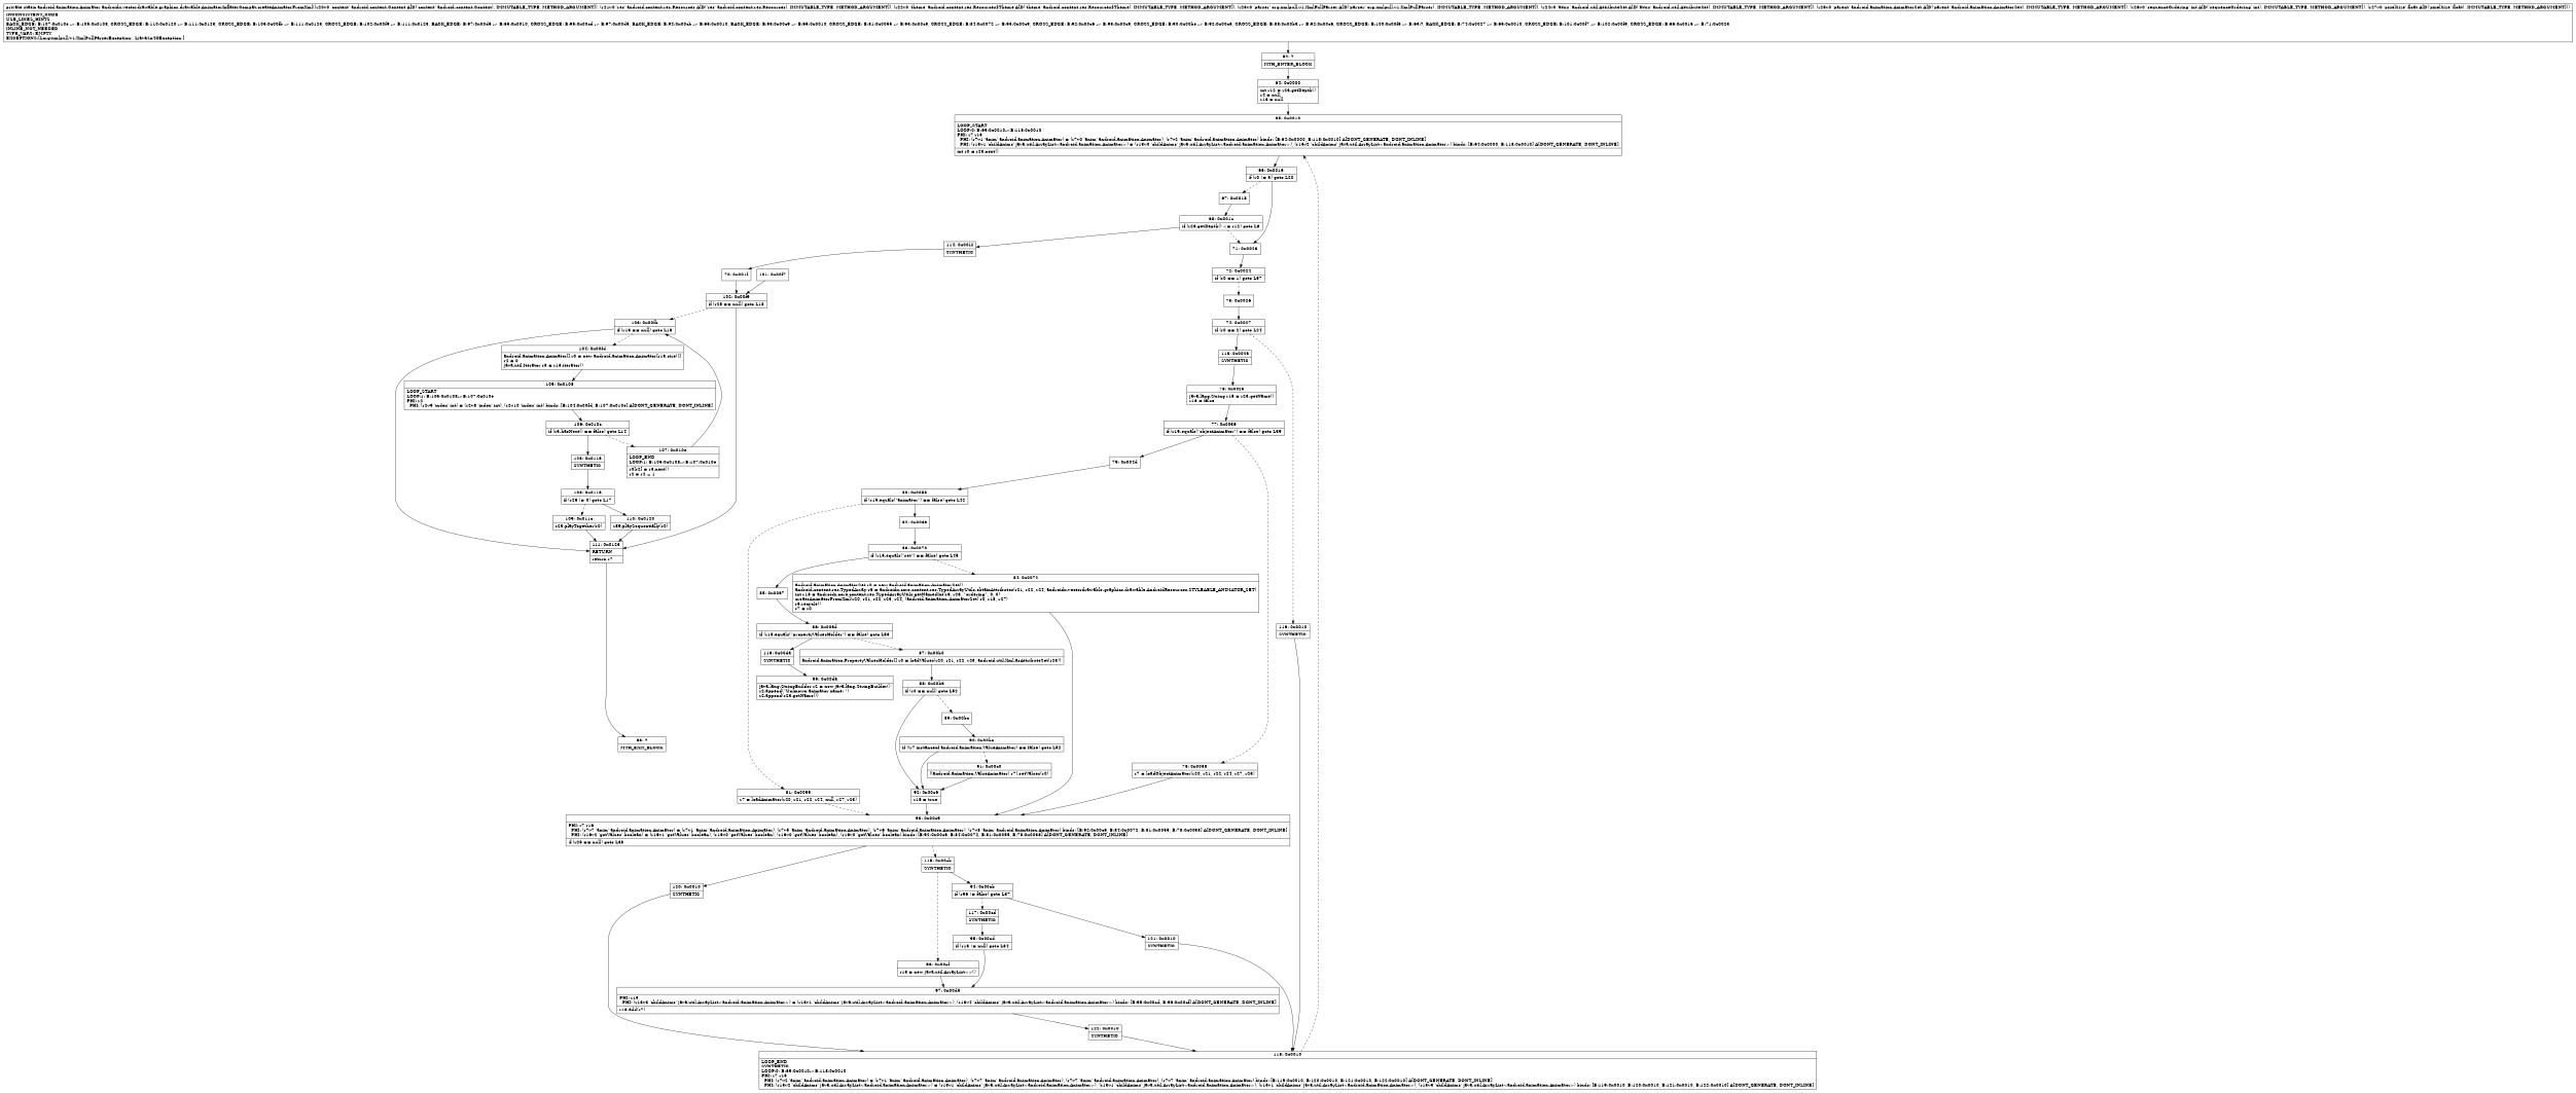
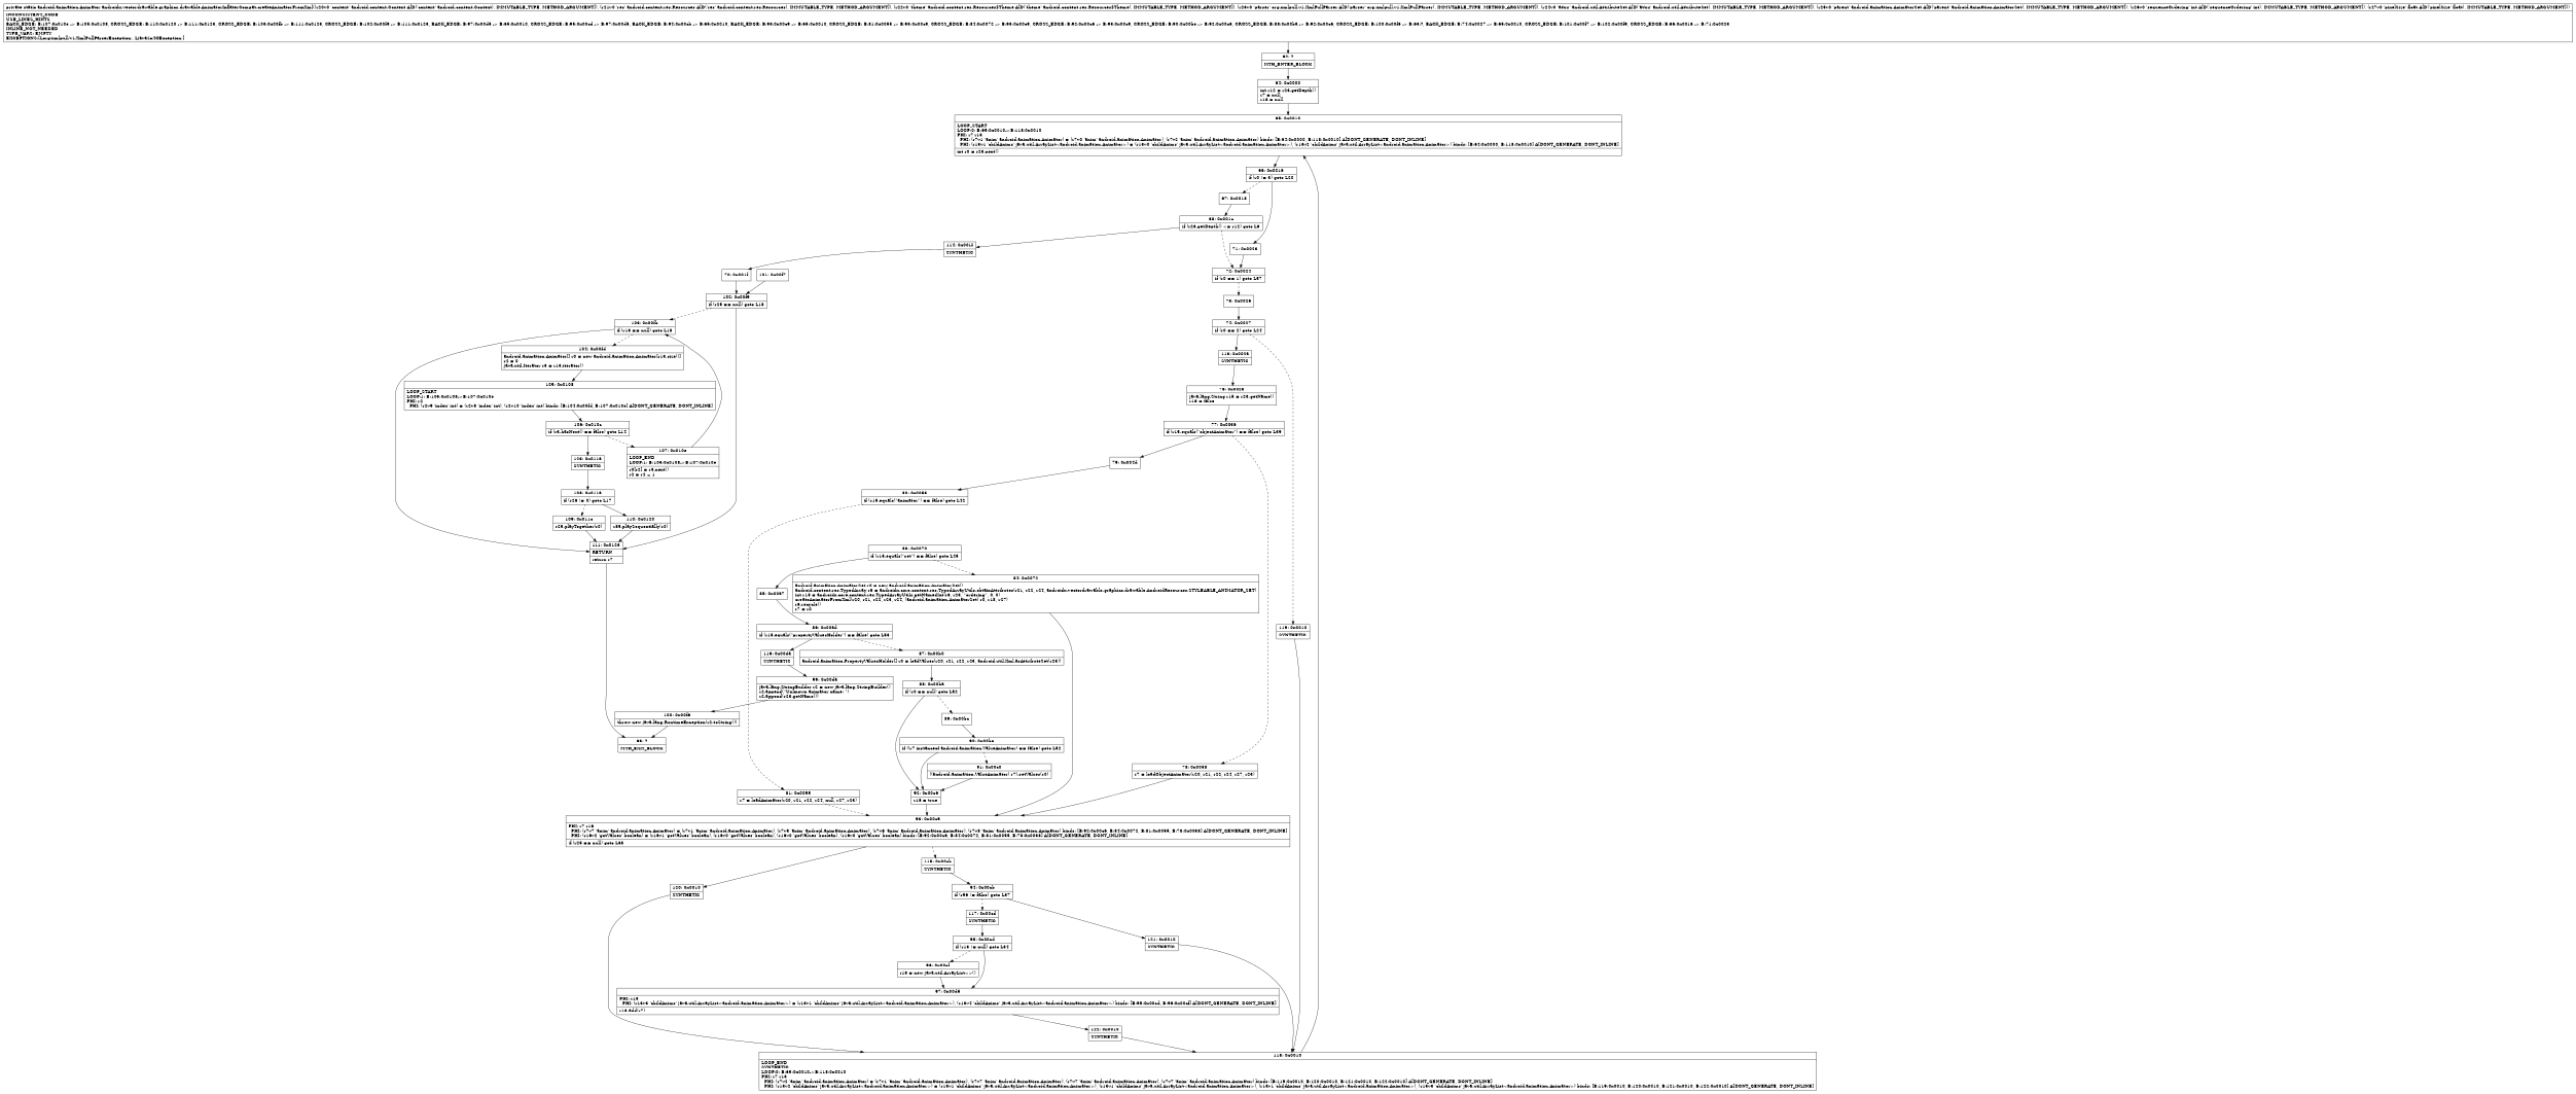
  digraph {
    node [shape=record]
    n1 [label="{62\:\ ?|MTH_ENTER_BLOCK\l}"]
-   n2 [label="{64\:\ 0x0000|int r12 = r23.getDepth()\lr4 = null\lr13 = null\l}"]
+   n2 [label="{64\:\ 0x0000|int r12 = r23.getDepth()\lr7 = null\lr13 = null\l}"]
    n3 [label="{65\:\ 0x0010|LOOP_START\lLOOP:0: B:65:0x0010\-\>B:118:0x0010\lPHI: r7 r13 \l  PHI: (r7v1 'anim' android.animation.Animator) = (r7v0 'anim' android.animation.Animator), (r7v2 'anim' android.animation.Animator) binds: [B:64:0x0000, B:118:0x0010] A[DONT_GENERATE, DONT_INLINE]\l  PHI: (r13v1 'childAnims' java.util.ArrayList\<android.animation.Animator\>) = (r13v0 'childAnims' java.util.ArrayList\<android.animation.Animator\>), (r13v2 'childAnims' java.util.ArrayList\<android.animation.Animator\>) binds: [B:64:0x0000, B:118:0x0010] A[DONT_GENERATE, DONT_INLINE]\l|int r0 = r23.next()\l}"]
    n4 [label="{66\:\ 0x0016|if (r0 != 3) goto L20\l}"]
    n5 [label="{67\:\ 0x0018}"]
    n6 [label="{71\:\ 0x0023}"]
    n7 [label="{68\:\ 0x001c|if (r23.getDepth() \<= r12) goto L6\l}"]
    n8 [label="{72\:\ 0x0024|if (r0 == 1) goto L57\l}"]
    n9 [label="{114\:\ 0x001f|SYNTHETIC\l}"]
    n10 [label="{70\:\ 0x001f}"]
    n11 [label="{102\:\ 0x00f9|if (r25 == null) goto L18\l}"]
    n12 [label="{103\:\ 0x00fb|if (r13 == null) goto L18\l}"]
    n13 [label="{111\:\ 0x0123|RETURN\l|return r7\l}"]
    n14 [label="{104\:\ 0x00fd|android.animation.Animator[] r0 = new android.animation.Animator[r13.size()]\lr2 = 0\ljava.util.Iterator r3 = r13.iterator()\l}"]
    n15 [label="{63\:\ ?|MTH_EXIT_BLOCK\l}"]
    n16 [label="{105\:\ 0x0108|LOOP_START\lLOOP:1: B:105:0x0108\-\>B:107:0x010e\lPHI: r2 \l  PHI: (r2v9 'index' int) = (r2v8 'index' int), (r2v10 'index' int) binds: [B:104:0x00fd, B:107:0x010e] A[DONT_GENERATE, DONT_INLINE]\l}"]
    n17 [label="{106\:\ 0x010c|if (r3.hasNext() == false) goto L14\l}"]
    n18 [label="{107\:\ 0x010e|LOOP_END\lLOOP:1: B:105:0x0108\-\>B:107:0x010e\l|r0[r2] = r3.next()\lr2 = r2 + 1\l}"]
    n19 [label="{123\:\ 0x011a|SYNTHETIC\l}"]
    n20 [label="{108\:\ 0x011a|if (r26 != 0) goto L17\l}"]
    n21 [label="{109\:\ 0x011c|r25.playTogether(r0)\l}"]
    n22 [label="{110\:\ 0x0120|r85.playSequentially(r0)\l}"]
    n23 [label="{73\:\ 0x0026}"]
    n24 [label="{74\:\ 0x0027|if (r0 == 2) goto L24\l}"]
    n25 [label="{113\:\ 0x002a|SYNTHETIC\l}"]
    n26 [label="{119\:\ 0x0010|SYNTHETIC\l}"]
    n27 [label="{76\:\ 0x002a|java.lang.String r15 = r23.getName()\lr16 = false\l}"]
    n28 [label="{118\:\ 0x0010|LOOP_END\lSYNTHETIC\lLOOP:0: B:65:0x0010\-\>B:118:0x0010\lPHI: r7 r13 \l  PHI: (r7v2 'anim' android.animation.Animator) = (r7v1 'anim' android.animation.Animator), (r7v7 'anim' android.animation.Animator), (r7v7 'anim' android.animation.Animator), (r7v7 'anim' android.animation.Animator) binds: [B:119:0x0010, B:120:0x0010, B:121:0x0010, B:122:0x0010] A[DONT_GENERATE, DONT_INLINE]\l  PHI: (r13v2 'childAnims' java.util.ArrayList\<android.animation.Animator\>) = (r13v1 'childAnims' java.util.ArrayList\<android.animation.Animator\>), (r13v1 'childAnims' java.util.ArrayList\<android.animation.Animator\>), (r13v1 'childAnims' java.util.ArrayList\<android.animation.Animator\>), (r13v3 'childAnims' java.util.ArrayList\<android.animation.Animator\>) binds: [B:119:0x0010, B:120:0x0010, B:121:0x0010, B:122:0x0010] A[DONT_GENERATE, DONT_INLINE]\l}"]
    n29 [label="{77\:\ 0x0036|if (r15.equals(\"objectAnimator\") == false) goto L39\l}"]
    n30 [label="{78\:\ 0x0038|r7 = loadObjectAnimator(r20, r21, r22, r24, r27, r23)\l}"]
    n31 [label="{79\:\ 0x004d}"]
    n32 [label="{93\:\ 0x00c9|PHI: r7 r16 \l  PHI: (r7v7 'anim' android.animation.Animator) = (r7v1 'anim' android.animation.Animator), (r7v5 'anim' android.animation.Animator), (r7v6 'anim' android.animation.Animator), (r7v8 'anim' android.animation.Animator) binds: [B:92:0x00c6, B:84:0x0072, B:81:0x0055, B:78:0x0038] A[DONT_GENERATE, DONT_INLINE]\l  PHI: (r16v2 'gotValues' boolean) = (r16v1 'gotValues' boolean), (r16v0 'gotValues' boolean), (r16v0 'gotValues' boolean), (r16v0 'gotValues' boolean) binds: [B:92:0x00c6, B:84:0x0072, B:81:0x0055, B:78:0x0038] A[DONT_GENERATE, DONT_INLINE]\l|if (r25 == null) goto L38\l}"]
    n33 [label="{80\:\ 0x0053|if (r15.equals(\"animator\") == false) goto L42\l}"]
    n34 [label="{115\:\ 0x00cb|SYNTHETIC\l}"]
    n35 [label="{120\:\ 0x0010|SYNTHETIC\l}"]
    n36 [label="{94\:\ 0x00cb|if (r96 != false) goto L37\l}"]
    n37 [label="{117\:\ 0x00cd|SYNTHETIC\l}"]
    n38 [label="{121\:\ 0x0010|SYNTHETIC\l}"]
    n39 [label="{95\:\ 0x00cd|if (r13 != null) goto L34\l}"]
    n40 [label="{96\:\ 0x00cf|r13 = new java.util.ArrayList\<\>()\l}"]
    n41 [label="{97\:\ 0x00d5|PHI: r13 \l  PHI: (r13v3 'childAnims' java.util.ArrayList\<android.animation.Animator\>) = (r13v1 'childAnims' java.util.ArrayList\<android.animation.Animator\>), (r13v4 'childAnims' java.util.ArrayList\<android.animation.Animator\>) binds: [B:95:0x00cd, B:96:0x00cf] A[DONT_GENERATE, DONT_INLINE]\l|r13.add(r7)\l}"]
    n42 [label="{122\:\ 0x0010|SYNTHETIC\l}"]
    n43 [label="{81\:\ 0x0055|r7 = loadAnimator(r20, r21, r22, r24, null, r27, r23)\l}"]
-   n44 [label="{82\:\ 0x006a}"]
    n45 [label="{83\:\ 0x0070|if (r15.equals(\"set\") == false) goto L45\l}"]
    n46 [label="{84\:\ 0x0072|android.animation.AnimatorSet r0 = new android.animation.AnimatorSet()\landroid.content.res.TypedArray r6 = androidx.core.content.res.TypedArrayUtils.obtainAttributes(r21, r22, r24, androidx.vectordrawable.graphics.drawable.AndroidResources.STYLEABLE_ANIMATOR_SET)\lint r18 = androidx.core.content.res.TypedArrayUtils.getNamedInt(r6, r23, \"ordering\", 0, 0)\lcreateAnimatorFromXml(r20, r21, r22, r23, r24, (android.animation.AnimatorSet) r0, r18, r27)\lr6.recycle()\lr7 = r0\l}"]
    n47 [label="{85\:\ 0x00a7}"]
    n48 [label="{86\:\ 0x00ad|if (r15.equals(\"propertyValuesHolder\") == false) goto L53\l}"]
    n49 [label="{87\:\ 0x00b0|android.animation.PropertyValuesHolder[] r0 = loadValues(r20, r21, r22, r23, android.util.Xml.asAttributeSet(r23))\l}"]
    n50 [label="{116\:\ 0x00da|SYNTHETIC\l}"]
    n51 [label="{88\:\ 0x00ba|if (r0 == null) goto L52\l}"]
    n52 [label="{99\:\ 0x00da|java.lang.StringBuilder r2 = new java.lang.StringBuilder()\lr2.append(\"Unknown animator name: \")\lr2.append(r23.getName())\l}"]
    n53 [label="{89\:\ 0x00bc}"]
    n54 [label="{92\:\ 0x00c6|r16 = true\l}"]
    n55 [label="{90\:\ 0x00be|if ((r7 instanceof android.animation.ValueAnimator) == false) goto L52\l}"]
    n56 [label="{91\:\ 0x00c0|((android.animation.ValueAnimator) r7).setValues(r0)\l}"]
+   n57 [label="{100\:\ 0x00f6|throw new java.lang.RuntimeException(r2.toString())\l}"]
    n58 [label="{101\:\ 0x00f7}"]
    n59 [label="{private static android.animation.Animator androidx.vectordrawable.graphics.drawable.AnimatorInflaterCompat.createAnimatorFromXml((r20v0 'context' android.content.Context A[D('context' android.content.Context), IMMUTABLE_TYPE, METHOD_ARGUMENT]), (r21v0 'res' android.content.res.Resources A[D('res' android.content.res.Resources), IMMUTABLE_TYPE, METHOD_ARGUMENT]), (r22v0 'theme' android.content.res.Resources$Theme A[D('theme' android.content.res.Resources$Theme), IMMUTABLE_TYPE, METHOD_ARGUMENT]), (r23v0 'parser' org.xmlpull.v1.XmlPullParser A[D('parser' org.xmlpull.v1.XmlPullParser), IMMUTABLE_TYPE, METHOD_ARGUMENT]), (r24v0 'attrs' android.util.AttributeSet A[D('attrs' android.util.AttributeSet), IMMUTABLE_TYPE, METHOD_ARGUMENT]), (r25v0 'parent' android.animation.AnimatorSet A[D('parent' android.animation.AnimatorSet), IMMUTABLE_TYPE, METHOD_ARGUMENT]), (r26v0 'sequenceOrdering' int A[D('sequenceOrdering' int), IMMUTABLE_TYPE, METHOD_ARGUMENT]), (r27v0 'pixelSize' float A[D('pixelSize' float), IMMUTABLE_TYPE, METHOD_ARGUMENT]))  | INCONSISTENT_CODE\lUSE_LINES_HINTS\lBACK_EDGE: B:107:0x010e \-\> B:105:0x0108, CROSS_EDGE: B:110:0x0120 \-\> B:111:0x0123, CROSS_EDGE: B:103:0x00fb \-\> B:111:0x0123, CROSS_EDGE: B:102:0x00f9 \-\> B:111:0x0123, BACK_EDGE: B:97:0x00d5 \-\> B:65:0x0010, CROSS_EDGE: B:95:0x00cd \-\> B:97:0x00d5, BACK_EDGE: B:94:0x00cb \-\> B:65:0x0010, BACK_EDGE: B:93:0x00c9 \-\> B:65:0x0010, CROSS_EDGE: B:81:0x0055 \-\> B:93:0x00c9, CROSS_EDGE: B:84:0x0072 \-\> B:93:0x00c9, CROSS_EDGE: B:92:0x00c6 \-\> B:93:0x00c9, CROSS_EDGE: B:90:0x00be \-\> B:92:0x00c6, CROSS_EDGE: B:88:0x00ba \-\> B:92:0x00c6, CROSS_EDGE: B:100:0x00f6 \-\> B:63:?, BACK_EDGE: B:74:0x0027 \-\> B:65:0x0010, CROSS_EDGE: B:101:0x00f7 \-\> B:102:0x00f9, CROSS_EDGE: B:66:0x0016 \-\> B:71:0x0023\lINLINE_NOT_NEEDED\lTYPE_VARS: EMPTY\lEXCEPTIONS:[Lorg\/xmlpull\/v1\/XmlPullParserException;, Ljava\/io\/IOException;]\l}"]
    n1 -> n2
    n2 -> n3
    n3 -> n4
    n4 -> n5 [style=dashed]
    n4 -> n6
    n5 -> n7
    n6 -> n8
-   n7 -> n6 [style=dashed]
+   n7 -> n8 [style=dashed]
    n7 -> n9
    n8 -> n23 [style=dashed]
    n9 -> n10
    n10 -> n11
    n11 -> n12 [style=dashed]
    n11 -> n13
    n12 -> n13
    n12 -> n14 [style=dashed]
    n13 -> n15
    n14 -> n16
    n16 -> n17
    n17 -> n18 [style=dashed]
    n17 -> n19
    n18 -> n12
    n19 -> n20
    n20 -> n21 [style=dashed]
    n20 -> n22
    n21 -> n13
    n22 -> n13
    n23 -> n24
    n24 -> n25
    n24 -> n26 [style=dashed]
    n25 -> n27
    n26 -> n28
    n27 -> n29
-   n28 -> n3 [style=dashed]
+   n28 -> n3
    n29 -> n30 [style=dashed]
    n29 -> n31
    n30 -> n32
    n31 -> n33
    n32 -> n34 [style=dashed]
    n32 -> n35
    n33 -> n43 [style=dashed]
-   n33 -> n44
    n34 -> n36
    n35 -> n28
    n36 -> n37 [style=dashed]
    n36 -> n38
    n37 -> n39
    n38 -> n28
-   n34 -> n40 [style=dashed]
+   n39 -> n40 [style=dashed]
    n39 -> n41
    n40 -> n41
    n41 -> n42
    n42 -> n28
    n43 -> n32 [style=dashed]
-   n44 -> n45
    n45 -> n46 [style=dashed]
    n45 -> n47
    n46 -> n32
    n47 -> n48
    n48 -> n49 [style=dashed]
    n48 -> n50
    n49 -> n51
    n50 -> n52
    n51 -> n53 [style=dashed]
    n51 -> n54
+   n52 -> n57
    n53 -> n55
    n54 -> n32
    n55 -> n54
    n55 -> n56 [style=dashed]
    n56 -> n54
+   n57 -> n15
    n58 -> n11
    n59 -> n1
  }
